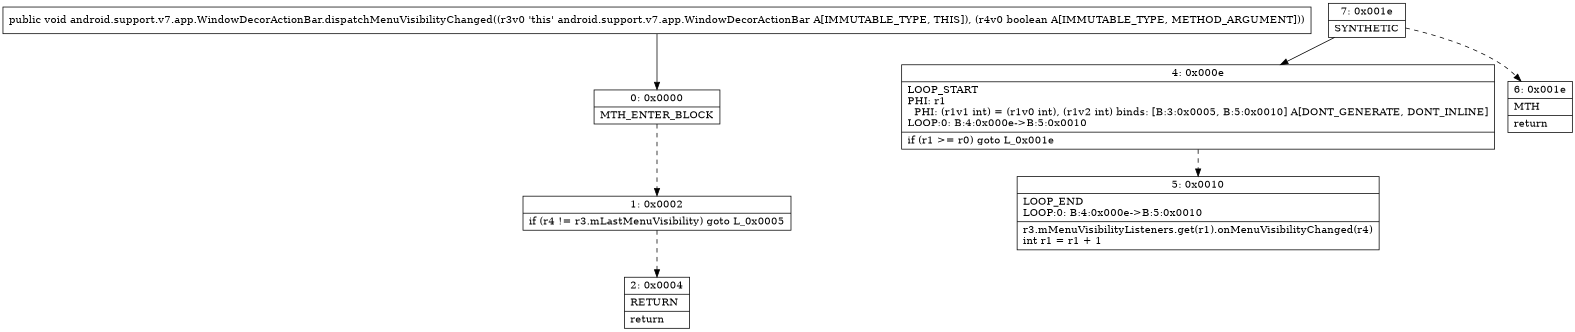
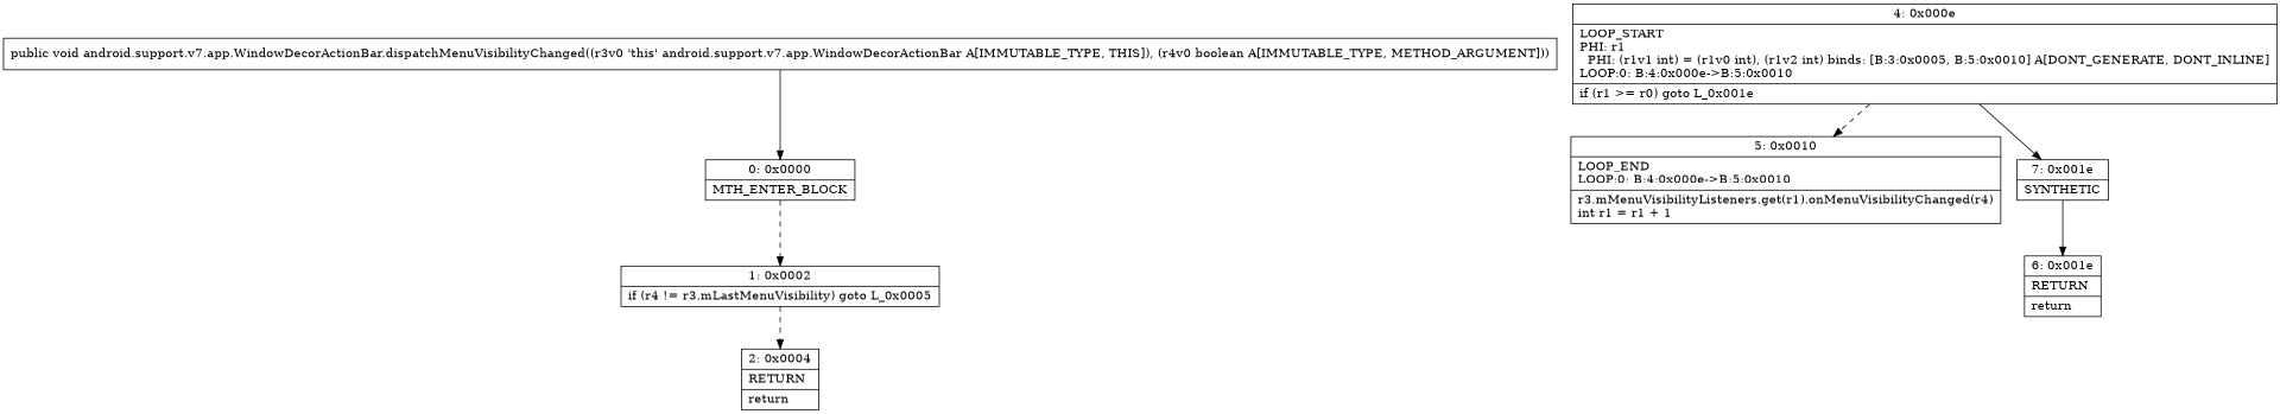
  digraph {
    node [shape=record]
    n1 [label="{0\:\ 0x0000|MTH_ENTER_BLOCK\l}"]
    n2 [label="{1\:\ 0x0002|if (r4 != r3.mLastMenuVisibility) goto L_0x0005\l}"]
    n3 [label="{2\:\ 0x0004|RETURN\l|return\l}"]
    n4 [label="{4\:\ 0x000e|LOOP_START\lPHI: r1 \l  PHI: (r1v1 int) = (r1v0 int), (r1v2 int) binds: [B:3:0x0005, B:5:0x0010] A[DONT_GENERATE, DONT_INLINE]\lLOOP:0: B:4:0x000e\-\>B:5:0x0010\l|if (r1 \>= r0) goto L_0x001e\l}"]
    n5 [label="{5\:\ 0x0010|LOOP_END\lLOOP:0: B:4:0x000e\-\>B:5:0x0010\l|r3.mMenuVisibilityListeners.get(r1).onMenuVisibilityChanged(r4)\lint r1 = r1 + 1\l}"]
    n6 [label="{7\:\ 0x001e|SYNTHETIC\l}"]
-   n7 [label="{6\:\ 0x001e|MTH\l|return\l}"]
+   n7 [label="{6\:\ 0x001e|RETURN\l|return\l}"]
    n8 [label="{public void android.support.v7.app.WindowDecorActionBar.dispatchMenuVisibilityChanged((r3v0 'this' android.support.v7.app.WindowDecorActionBar A[IMMUTABLE_TYPE, THIS]), (r4v0 boolean A[IMMUTABLE_TYPE, METHOD_ARGUMENT])) }"]
    n1 -> n2 [style=dashed]
    n2 -> n3 [style=dashed]
    n4 -> n5 [style=dashed]
-   n6 -> n4
-   n6 -> n7 [style=dashed]
+   n4 -> n6
+   n6 -> n7
    n8 -> n1
  }
